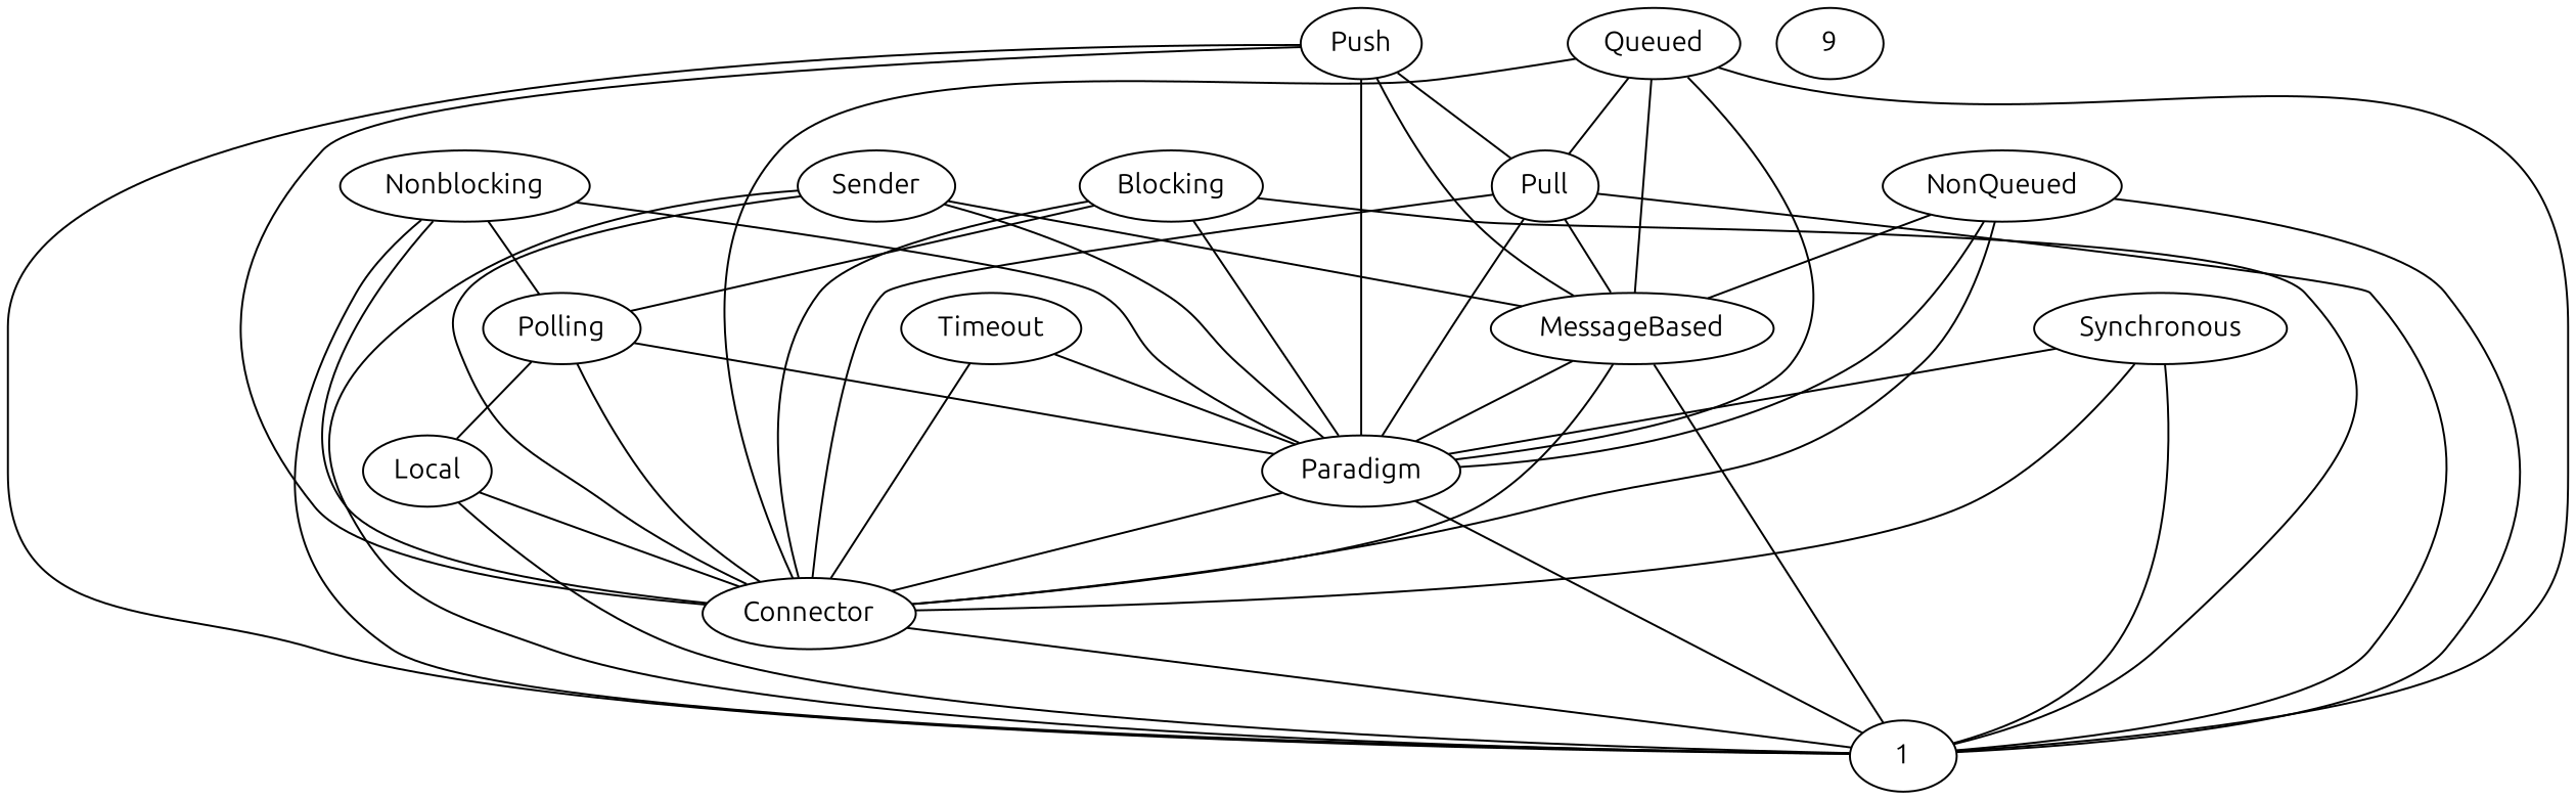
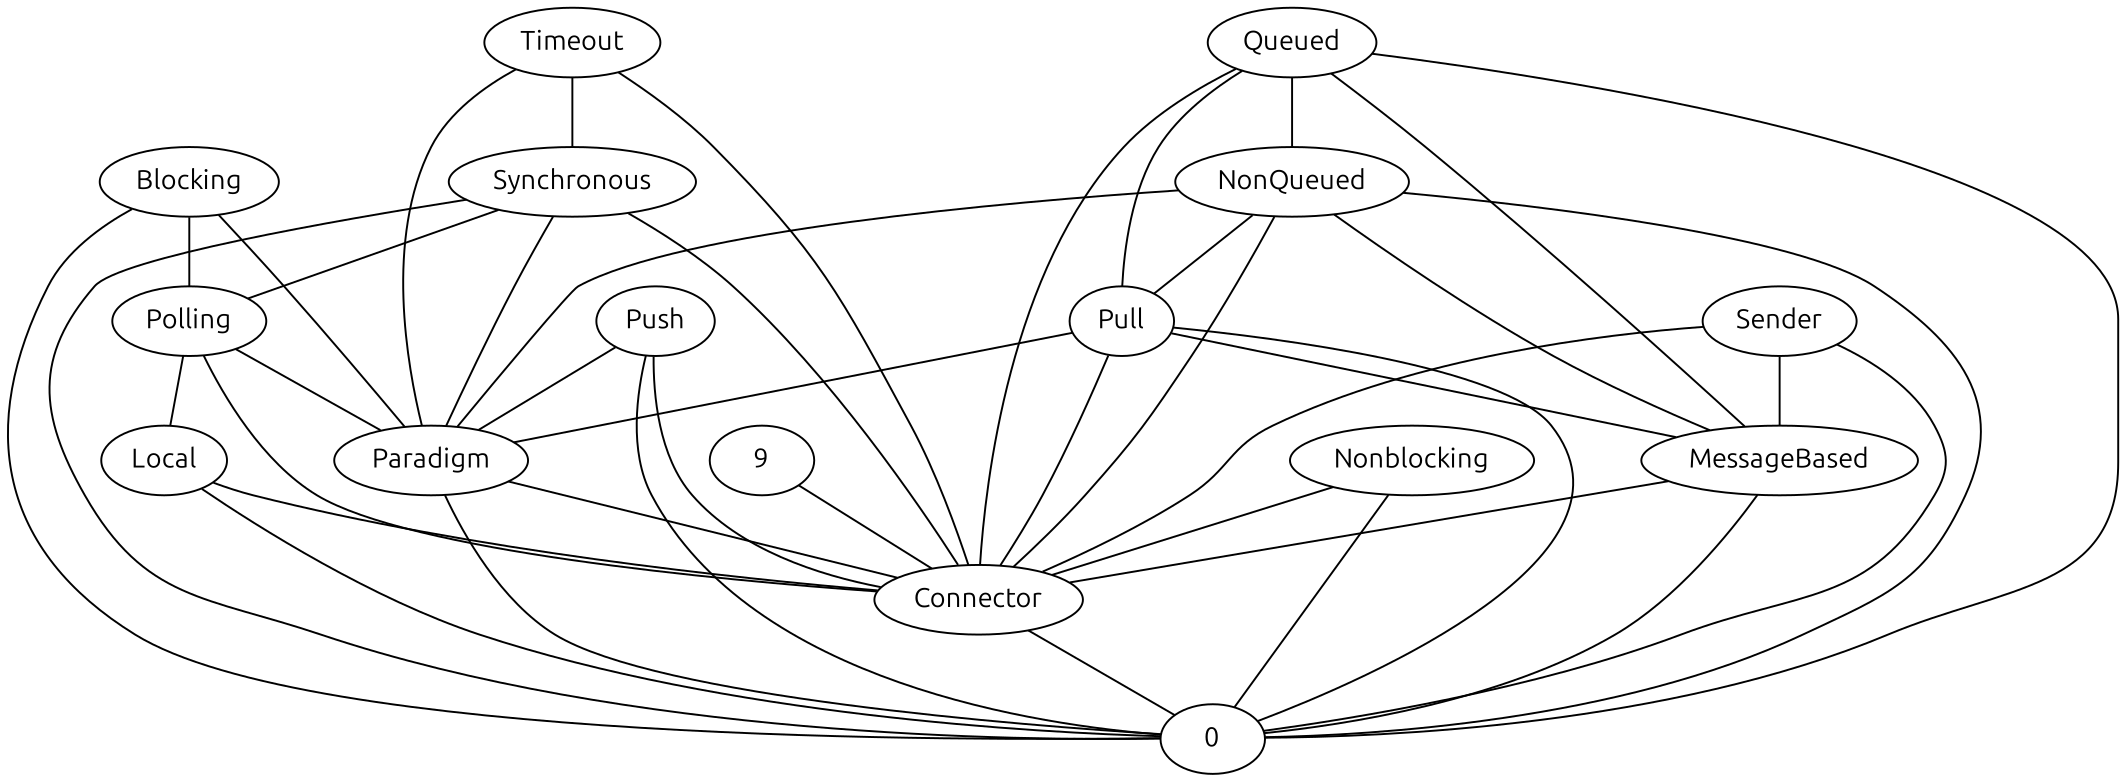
  graph {
    fontname=Ubuntu
    node [fontname=Ubuntu]
    edge [fontname=Ubuntu]
    Polling
    Paradigm
    Connector
    Local
-   1
+   1 [label=0]
    Push
    MessageBased
    Nonblocking
    Pull
    Sender
    NonQueued
    Synchronous
    Blocking
    Queued
    n15 [label=9]
    Timeout
    Polling -- Paradigm
    Polling -- Connector
    Polling -- Local
    Paradigm -- Connector
    Paradigm -- 1
    Connector -- 1
    Local -- Connector
    Local -- 1
    Push -- Paradigm
    Push -- Connector
    Push -- 1
-   Push -- MessageBased
-   MessageBased -- Paradigm
    MessageBased -- Connector
    MessageBased -- 1
-   Nonblocking -- Polling
-   Nonblocking -- Paradigm
+   Synchronous -- Polling
    Nonblocking -- Connector
    Nonblocking -- 1
    Pull -- Paradigm
    Pull -- Connector
    Pull -- 1
    Pull -- MessageBased
-   Sender -- Paradigm
    Sender -- Connector
    Sender -- 1
    Sender -- MessageBased
    NonQueued -- Paradigm
    NonQueued -- Connector
    NonQueued -- 1
    NonQueued -- MessageBased
-   Push -- Pull
+   NonQueued -- Pull
    Synchronous -- Paradigm
    Synchronous -- Connector
    Synchronous -- 1
    Blocking -- Polling
    Blocking -- Paradigm
-   Blocking -- Connector
+   n15 -- Connector
    Blocking -- 1
-   Queued -- Paradigm
+   Queued -- NonQueued
    Queued -- Connector
    Queued -- 1
    Queued -- MessageBased
    Queued -- Pull
    Timeout -- Paradigm
    Timeout -- Connector
+   Timeout -- Synchronous
  }
